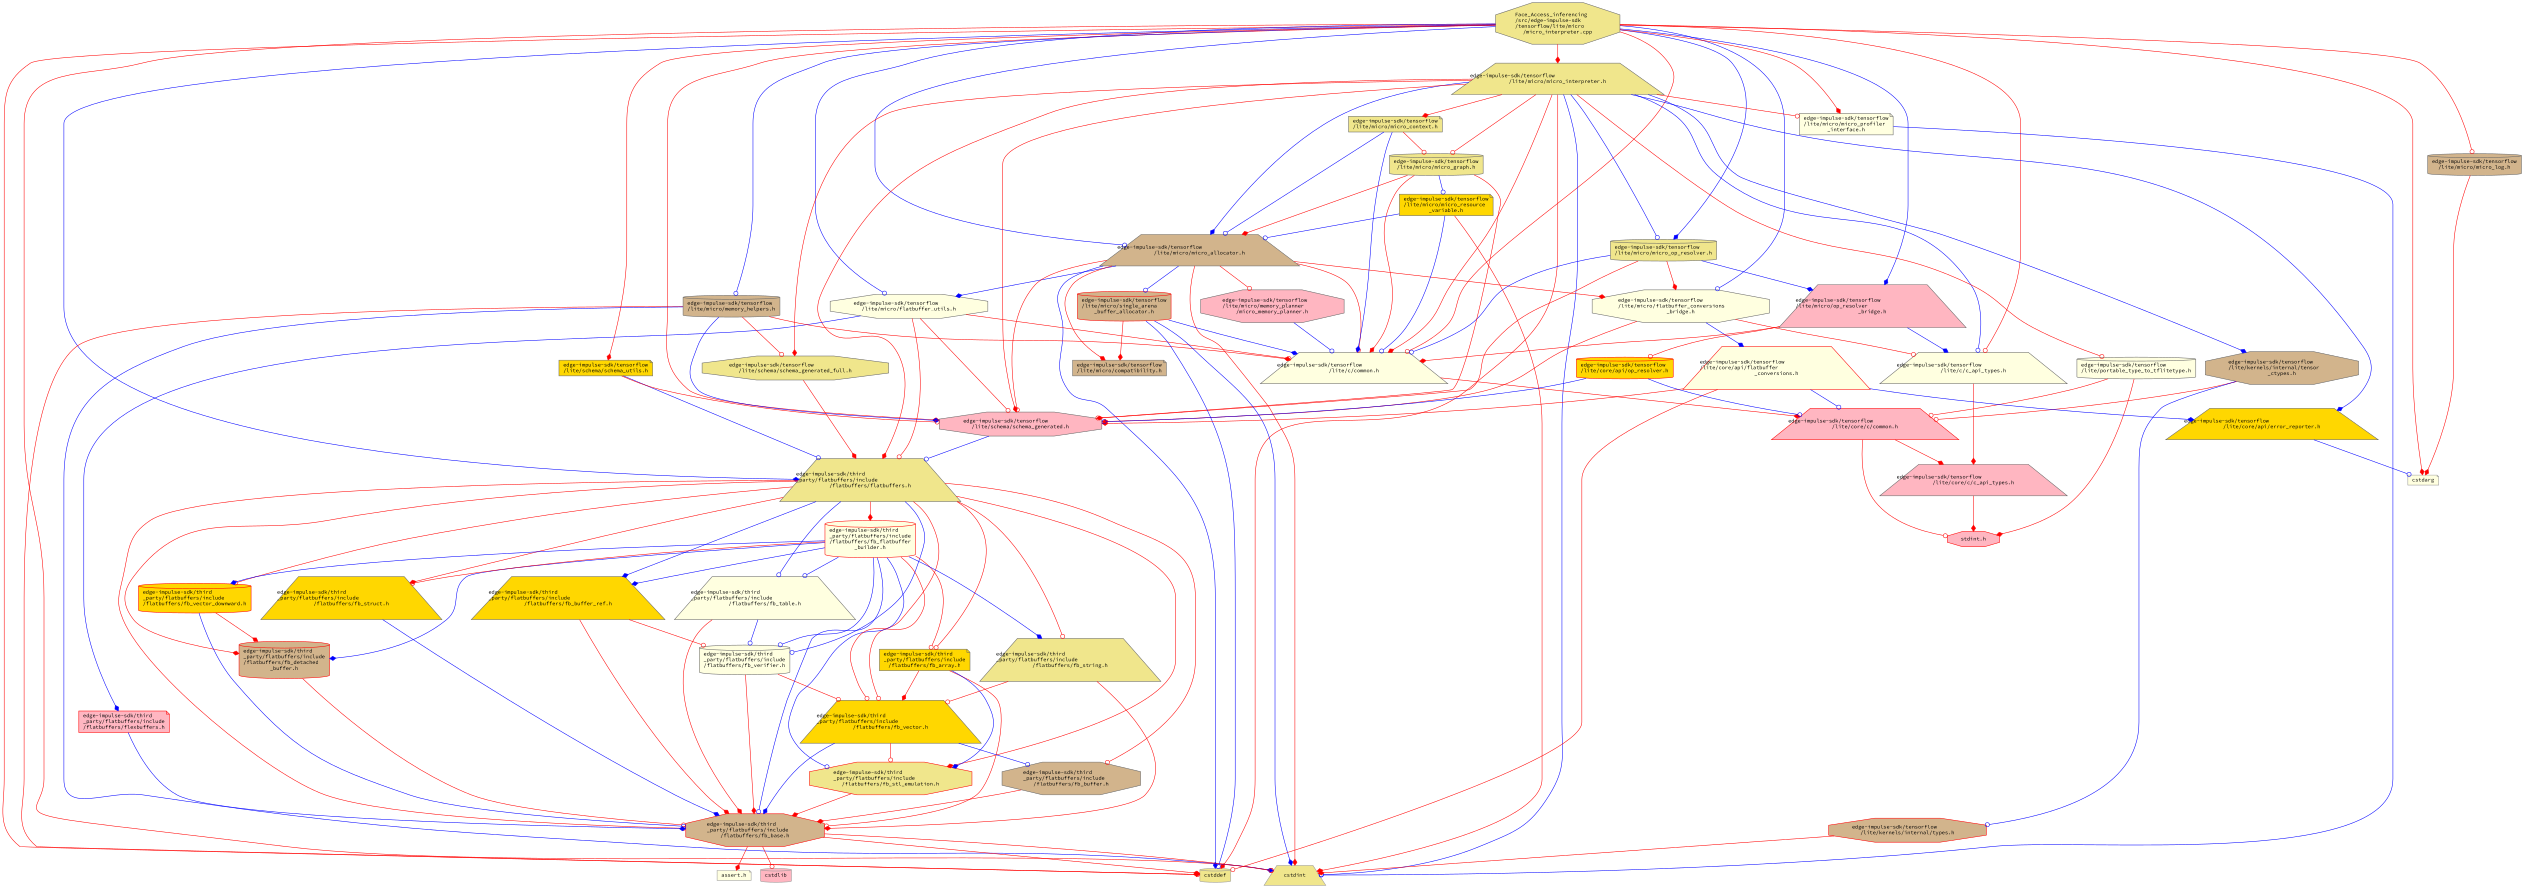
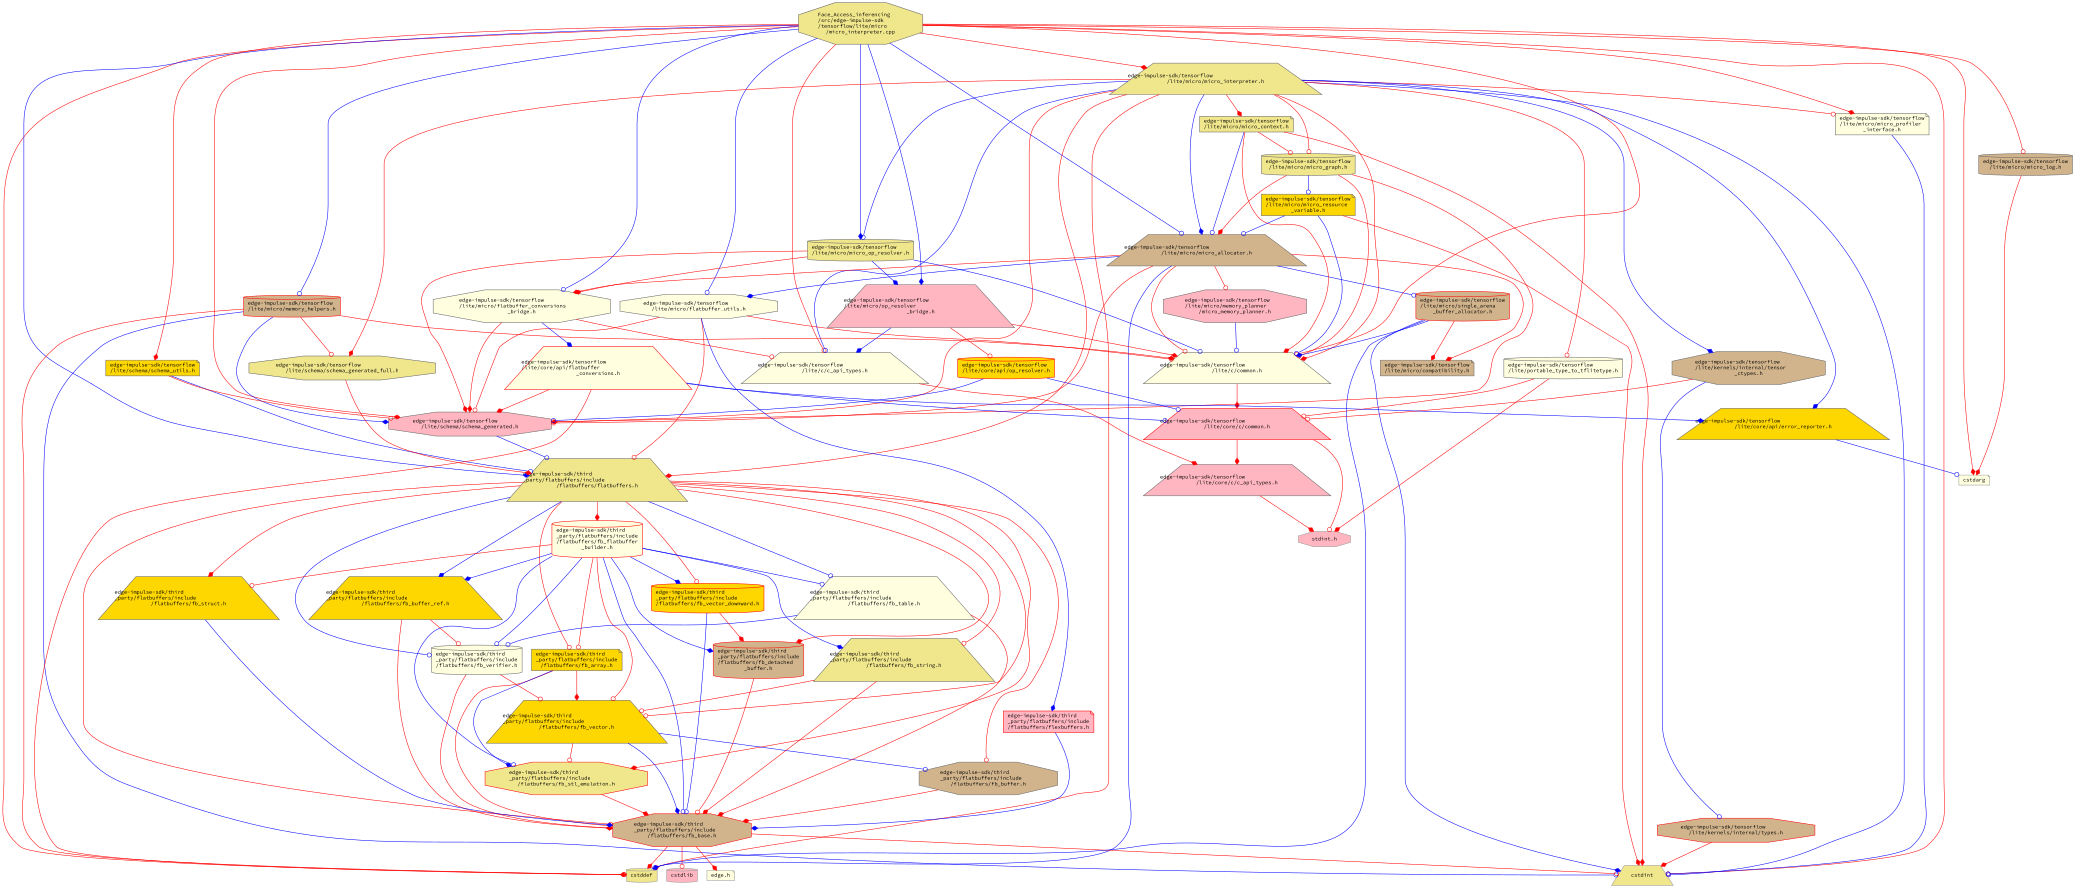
  digraph {
    fontname="Source Code Pro"
    node [color=grey40 fillcolor=lightyellow fontname="Source Code Pro" fontsize=10 shape=trapezium style=filled]
    edge [arrowhead=diamond color=red fontname="Source Code Pro" fontsize=10 labelfontname=Helvetica labelfontsize=10 style=solid]
    n1 [color=gray40 fillcolor=khaki fontcolor=black height=0.2 label="Face_Access_inferencing\l/src/edge-impulse-sdk\l/tensorflow/lite/micro\l/micro_interpreter.cpp" shape=octagon width=0.4]
    n2 [fillcolor=khaki height=0.2 label="edge-impulse-sdk/tensorflow\l/lite/micro/micro_interpreter.h" width=0.4]
    n3 [color=grey60 fillcolor=khaki height=0.2 label=cstddef shape=cylinder width=0.4]
    n4 [color=grey60 fillcolor=khaki height=0.2 label=cstdint width=0.4]
    n5 [fillcolor=khaki height=0.2 label="edge-impulse-sdk/third\l_party/flatbuffers/include\l/flatbuffers/flatbuffers.h" width=0.4]
    n6 [height=0.2 label="edge-impulse-sdk/tensorflow\l/lite/c/c_api_types.h" width=0.4]
    n7 [height=0.2 label="edge-impulse-sdk/tensorflow\l/lite/c/common.h" width=0.4]
    n8 [color=grey60 height=0.2 label=cstdarg shape=note width=0.4]
    n9 [fillcolor=tan height=0.2 label="edge-impulse-sdk/tensorflow\l/lite/micro/micro_allocator.h" width=0.4]
    n10 [height=0.2 label="edge-impulse-sdk/tensorflow\l/lite/micro/flatbuffer_utils.h" shape=octagon width=0.4]
    n11 [fillcolor=lightpink height=0.2 label="edge-impulse-sdk/tensorflow\l/lite/schema/schema_generated.h" shape=octagon width=0.4]
    n12 [height=0.2 label="edge-impulse-sdk/tensorflow\l/lite/micro/flatbuffer_conversions\l_bridge.h" shape=octagon width=0.4]
    n13 [fillcolor=khaki height=0.2 label="edge-impulse-sdk/tensorflow\l/lite/micro/micro_op_resolver.h" shape=cylinder width=0.4]
    n14 [fillcolor=lightpink height=0.2 label="edge-impulse-sdk/tensorflow\l/lite/micro/op_resolver\l_bridge.h" width=0.4]
    n15 [height=0.2 label="edge-impulse-sdk/tensorflow\l/lite/micro/micro_profiler\l_interface.h" shape=note width=0.4]
-   n16 [fillcolor=tan height=0.2 label="edge-impulse-sdk/tensorflow\l/lite/micro/memory_helpers.h" shape=cylinder width=0.4]
+   n16 [color=red fillcolor=tan height=0.2 label="edge-impulse-sdk/tensorflow\l/lite/micro/memory_helpers.h" shape=cylinder width=0.4]
    n17 [fillcolor=tan height=0.2 label="edge-impulse-sdk/tensorflow\l/lite/micro/micro_log.h" shape=cylinder width=0.4]
    n18 [fillcolor=gold height=0.2 label="edge-impulse-sdk/tensorflow\l/lite/schema/schema_utils.h" shape=note width=0.4]
    n19 [fillcolor=gold height=0.2 label="edge-impulse-sdk/tensorflow\l/lite/core/api/error_reporter.h" width=0.4]
    n20 [fillcolor=tan height=0.2 label="edge-impulse-sdk/tensorflow\l/lite/kernels/internal/tensor\l_ctypes.h" shape=octagon width=0.4]
    n21 [fillcolor=khaki height=0.2 label="edge-impulse-sdk/tensorflow\l/lite/micro/micro_context.h" shape=note width=0.4]
    n22 [fillcolor=khaki height=0.2 label="edge-impulse-sdk/tensorflow\l/lite/micro/micro_graph.h" shape=cylinder width=0.4]
    n23 [height=0.2 label="edge-impulse-sdk/tensorflow\l/lite/portable_type_to_tflitetype.h" shape=cylinder width=0.4]
    n24 [fillcolor=khaki height=0.2 label="edge-impulse-sdk/tensorflow\l/lite/schema/schema_generated_full.h" shape=octagon width=0.4]
    n25 [fillcolor=gold height=0.2 label="edge-impulse-sdk/third\l_party/flatbuffers/include\l/flatbuffers/fb_array.h" shape=note width=0.4]
    n26 [color=red fillcolor=tan height=0.2 label="edge-impulse-sdk/third\l_party/flatbuffers/include\l/flatbuffers/fb_base.h" shape=octagon width=0.4]
    n27 [color=red fillcolor=khaki height=0.2 label="edge-impulse-sdk/third\l_party/flatbuffers/include\l/flatbuffers/fb_stl_emulation.h" shape=octagon width=0.4]
    n28 [fillcolor=gold height=0.2 label="edge-impulse-sdk/third\l_party/flatbuffers/include\l/flatbuffers/fb_vector.h" width=0.4]
    n29 [fillcolor=tan height=0.2 label="edge-impulse-sdk/third\l_party/flatbuffers/include\l/flatbuffers/fb_buffer.h" shape=octagon width=0.4]
    n30 [fillcolor=gold height=0.2 label="edge-impulse-sdk/third\l_party/flatbuffers/include\l/flatbuffers/fb_buffer_ref.h" width=0.4]
    n31 [height=0.2 label="edge-impulse-sdk/third\l_party/flatbuffers/include\l/flatbuffers/fb_verifier.h" shape=cylinder width=0.4]
    n32 [color=red fillcolor=tan height=0.2 label="edge-impulse-sdk/third\l_party/flatbuffers/include\l/flatbuffers/fb_detached\l_buffer.h" shape=cylinder width=0.4]
    n33 [color=red height=0.2 label="edge-impulse-sdk/third\l_party/flatbuffers/include\l/flatbuffers/fb_flatbuffer\l_builder.h" shape=cylinder width=0.4]
    n34 [fillcolor=khaki height=0.2 label="edge-impulse-sdk/third\l_party/flatbuffers/include\l/flatbuffers/fb_string.h" width=0.4]
    n35 [fillcolor=gold height=0.2 label="edge-impulse-sdk/third\l_party/flatbuffers/include\l/flatbuffers/fb_struct.h" width=0.4]
    n36 [height=0.2 label="edge-impulse-sdk/third\l_party/flatbuffers/include\l/flatbuffers/fb_table.h" width=0.4]
    n37 [color=red fillcolor=gold height=0.2 label="edge-impulse-sdk/third\l_party/flatbuffers/include\l/flatbuffers/fb_vector_downward.h" shape=cylinder width=0.4]
    n38 [fillcolor=lightpink height=0.2 label="edge-impulse-sdk/tensorflow\l/lite/core/c/c_api_types.h" width=0.4]
    n39 [color=red fillcolor=lightpink height=0.2 label="edge-impulse-sdk/tensorflow\l/lite/core/c/common.h" width=0.4]
    n40 [color=red fillcolor=tan height=0.2 label="edge-impulse-sdk/tensorflow\l/lite/micro/single_arena\l_buffer_allocator.h" shape=cylinder width=0.4]
    n41 [fillcolor=tan height=0.2 label="edge-impulse-sdk/tensorflow\l/lite/micro/compatibility.h" shape=note width=0.4]
    n42 [fillcolor=lightpink height=0.2 label="edge-impulse-sdk/tensorflow\l/lite/micro/memory_planner\l/micro_memory_planner.h" shape=octagon width=0.4]
    n43 [color=red fillcolor=lightpink height=0.2 label="edge-impulse-sdk/third\l_party/flatbuffers/include\l/flatbuffers/flexbuffers.h" shape=note width=0.4]
    n44 [color=red height=0.2 label="edge-impulse-sdk/tensorflow\l/lite/core/api/flatbuffer\l_conversions.h" width=0.4]
    n45 [color=red fillcolor=gold height=0.2 label="edge-impulse-sdk/tensorflow\l/lite/core/api/op_resolver.h" shape=cylinder width=0.4]
    n46 [color=red fillcolor=tan height=0.2 label="edge-impulse-sdk/tensorflow\l/lite/kernels/internal/types.h" shape=octagon width=0.4]
    n47 [fillcolor=gold height=0.2 label="edge-impulse-sdk/tensorflow\l/lite/micro/micro_resource\l_variable.h" shape=note width=0.4]
-   n48 [color=red fillcolor=lightpink height=0.2 label="stdint.h" shape=octagon width=0.4]
-   n49 [color=grey60 height=0.2 label="assert.h" shape=note width=0.4]
+   n48 [color=grey60 fillcolor=lightpink height=0.2 label="stdint.h" shape=octagon width=0.4]
+   n49 [color=grey60 height=0.2 label="edge.h" shape=note width=0.4]
    n50 [color=grey60 fillcolor=lightpink height=0.2 label=cstdlib shape=cylinder width=0.4]
    n1 -> n2
    n1 -> n3 [arrowhead=odot]
    n1 -> n4 [arrowhead=odot]
    n1 -> n5 [color=blue]
    n1 -> n6 [arrowhead=odot]
    n1 -> n7 [arrowhead=odot]
    n1 -> n8
    n1 -> n9 [arrowhead=odot color=blue]
    n1 -> n10 [arrowhead=odot color=blue]
    n1 -> n11
    n1 -> n12 [arrowhead=odot color=blue]
    n1 -> n13 [color=blue]
    n1 -> n14 [color=blue]
    n1 -> n15
    n1 -> n16 [arrowhead=odot color=blue]
    n1 -> n17 [arrowhead=odot]
    n1 -> n18
    n2 -> n3
    n2 -> n4 [arrowhead=odot color=blue]
    n2 -> n5
    n2 -> n6 [arrowhead=odot color=blue]
    n2 -> n7
    n2 -> n9 [color=blue]
    n2 -> n11
    n2 -> n13 [arrowhead=odot color=blue]
    n2 -> n15 [arrowhead=odot]
    n2 -> n19 [color=blue]
    n2 -> n20 [color=blue]
    n2 -> n21
    n2 -> n22 [arrowhead=odot]
    n2 -> n23 [arrowhead=odot]
    n2 -> n24
    n5 -> n25 [arrowhead=odot]
    n5 -> n26 [arrowhead=odot]
    n5 -> n27
    n5 -> n28 [arrowhead=odot]
    n5 -> n29 [arrowhead=odot]
    n5 -> n30 [color=blue]
    n5 -> n31 [arrowhead=odot color=blue]
    n5 -> n32
    n5 -> n33
    n5 -> n34 [arrowhead=odot]
    n5 -> n35
    n5 -> n36 [arrowhead=odot color=blue]
    n5 -> n37 [arrowhead=odot]
    n6 -> n38
    n7 -> n39
    n9 -> n3 [color=blue]
-   n9 -> n4
+   n21 -> n4
    n9 -> n7 [arrowhead=odot]
    n9 -> n10 [color=blue]
    n9 -> n11 [arrowhead=odot]
    n9 -> n12
    n9 -> n40 [arrowhead=odot color=blue]
    n9 -> n41
    n9 -> n42 [arrowhead=odot]
    n10 -> n5 [arrowhead=odot]
    n10 -> n7 [arrowhead=odot]
    n10 -> n11 [arrowhead=odot]
    n10 -> n43 [color=blue]
    n11 -> n5 [arrowhead=odot color=blue]
    n12 -> n6 [arrowhead=odot]
    n12 -> n11
    n12 -> n44 [color=blue]
    n13 -> n7 [arrowhead=odot color=blue]
    n13 -> n11
    n13 -> n12
    n13 -> n14 [color=blue]
    n14 -> n6 [color=blue]
    n14 -> n7
    n14 -> n45 [arrowhead=odot]
    n15 -> n4 [arrowhead=odot color=blue]
    n16 -> n3
-   n16 -> n4 [color=blue]
+   n16 -> n4 [arrowhead=odot color=blue]
    n16 -> n7
    n16 -> n11 [color=blue]
    n16 -> n24 [arrowhead=odot]
    n17 -> n8
    n18 -> n5 [arrowhead=odot color=blue]
    n18 -> n11 [arrowhead=odot]
    n19 -> n8 [arrowhead=odot color=blue]
    n20 -> n39 [arrowhead=odot]
    n20 -> n46 [arrowhead=odot color=blue]
-   n21 -> n7 [color=blue]
+   n21 -> n7
    n21 -> n9 [arrowhead=odot color=blue]
    n21 -> n22 [arrowhead=odot]
-   n22 -> n7
+   n22 -> n7 [arrowhead=odot]
    n22 -> n9
    n22 -> n11 [arrowhead=odot]
    n22 -> n47 [arrowhead=odot color=blue]
    n23 -> n39 [arrowhead=odot]
    n23 -> n48
    n24 -> n5
    n25 -> n26 [arrowhead=odot]
    n25 -> n27 [color=blue]
    n25 -> n28
    n26 -> n3
    n26 -> n4 [arrowhead=odot]
    n26 -> n49
    n26 -> n50 [arrowhead=odot]
    n27 -> n26
    n28 -> n26 [color=blue]
    n28 -> n27 [arrowhead=odot]
    n28 -> n29 [arrowhead=odot color=blue]
    n29 -> n26
    n30 -> n26
    n30 -> n31 [arrowhead=odot]
    n31 -> n26
    n31 -> n28 [arrowhead=odot]
    n32 -> n26 [arrowhead=odot]
    n33 -> n25 [arrowhead=odot]
    n33 -> n26 [arrowhead=odot color=blue]
    n33 -> n27 [arrowhead=odot color=blue]
    n33 -> n28 [arrowhead=odot]
    n33 -> n30 [color=blue]
    n33 -> n31 [arrowhead=odot color=blue]
    n33 -> n32 [color=blue]
    n33 -> n34 [color=blue]
    n33 -> n35 [arrowhead=odot]
    n33 -> n36 [arrowhead=odot color=blue]
    n33 -> n37 [color=blue]
    n34 -> n26
    n34 -> n28 [arrowhead=odot]
    n35 -> n26 [color=blue]
    n36 -> n26
    n36 -> n31 [arrowhead=odot color=blue]
    n37 -> n26 [arrowhead=odot color=blue]
    n37 -> n32
    n38 -> n48
    n39 -> n38
    n39 -> n48 [arrowhead=odot]
    n40 -> n3 [arrowhead=odot color=blue]
    n40 -> n4 [color=blue]
    n40 -> n7 [color=blue]
    n40 -> n41
    n42 -> n7 [arrowhead=odot color=blue]
    n43 -> n26 [color=blue]
    n44 -> n3 [arrowhead=odot]
    n44 -> n11
    n44 -> n19 [color=blue]
    n44 -> n39 [arrowhead=odot color=blue]
    n45 -> n11 [arrowhead=odot color=blue]
    n45 -> n39 [arrowhead=odot color=blue]
    n46 -> n4
    n47 -> n4
    n47 -> n7 [arrowhead=odot color=blue]
    n47 -> n9 [arrowhead=odot color=blue]
  }
